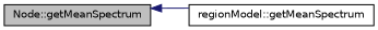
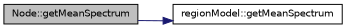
  digraph {
    rankdir=LR
    node [color=black fontname=Helvetica fontsize=10 shape=record style=filled]
    n1 [fillcolor=grey75 fontcolor=black height=0.2 label="Node::getMeanSpectrum" width=0.4]
    n2 [fillcolor=white height=0.2 label="regionModel::getMeanSpectrum" width=0.4]
-   n2 -> n1 [color=midnightblue fontname=Helvetica fontsize=10 labelfontname=Helvetica labelfontsize=10 style=solid]
+   n1 -> n2 [color=midnightblue fontname=Helvetica fontsize=10 labelfontname=Helvetica labelfontsize=10 style=solid]
  }
